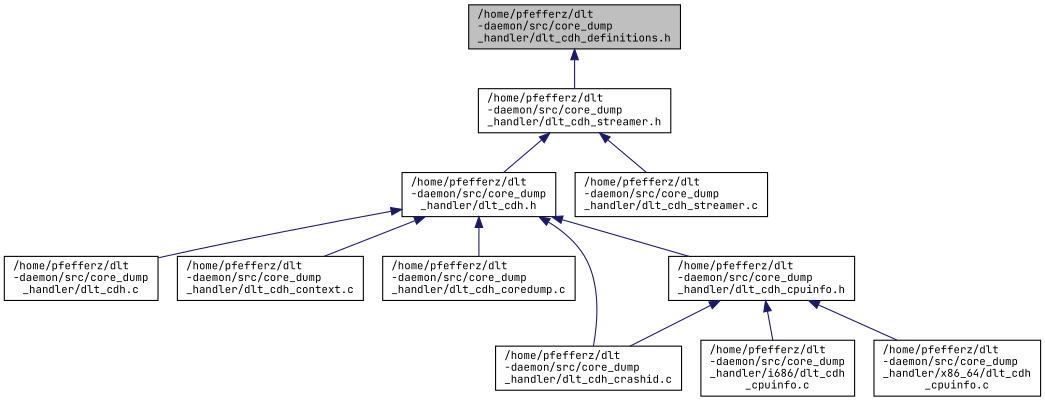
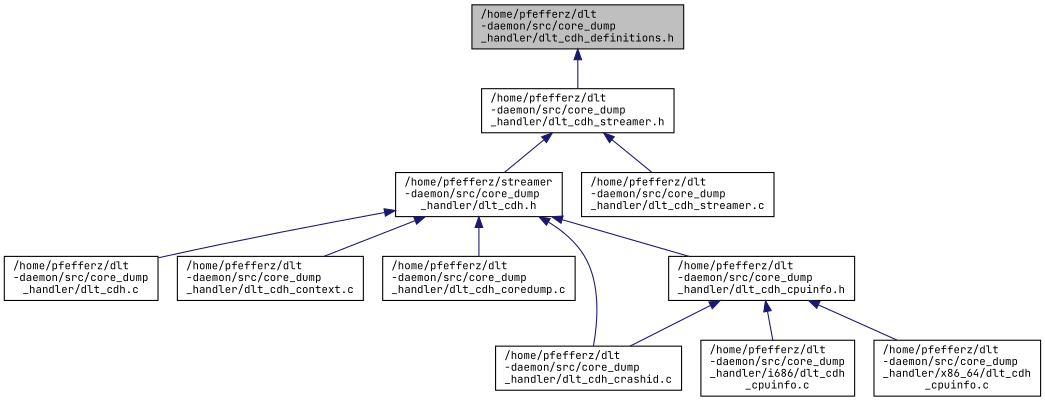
  digraph {
    fontname="JetBrains Mono"
    node [color=black fillcolor=white fontname="JetBrains Mono" fontsize=10 shape=record style=filled]
    edge [color=midnightblue dir=back fontname="JetBrains Mono" fontsize=10 labelfontname=FreeSans labelfontsize=10 style=solid]
    n1 [fillcolor=grey75 fontcolor=black height=0.2 label="/home/pfefferz/dlt\l-daemon/src/core_dump\l_handler/dlt_cdh_definitions.h" width=0.4]
    n2 [height=0.2 label="/home/pfefferz/dlt\l-daemon/src/core_dump\l_handler/dlt_cdh_streamer.h" width=0.4]
-   n3 [height=0.2 label="/home/pfefferz/dlt\l-daemon/src/core_dump\l_handler/dlt_cdh.h" width=0.4]
+   n3 [height=0.2 label="/home/pfefferz/streamer\l-daemon/src/core_dump\l_handler/dlt_cdh.h" width=0.4]
    n4 [height=0.2 label="/home/pfefferz/dlt\l-daemon/src/core_dump\l_handler/dlt_cdh_streamer.c" width=0.4]
    n5 [height=0.2 label="/home/pfefferz/dlt\l-daemon/src/core_dump\l_handler/dlt_cdh.c" width=0.4]
    n6 [height=0.2 label="/home/pfefferz/dlt\l-daemon/src/core_dump\l_handler/dlt_cdh_context.c" width=0.4]
    n7 [height=0.2 label="/home/pfefferz/dlt\l-daemon/src/core_dump\l_handler/dlt_cdh_coredump.c" width=0.4]
    n8 [height=0.2 label="/home/pfefferz/dlt\l-daemon/src/core_dump\l_handler/dlt_cdh_cpuinfo.h" width=0.4]
    n9 [height=0.2 label="/home/pfefferz/dlt\l-daemon/src/core_dump\l_handler/dlt_cdh_crashid.c" width=0.4]
    n10 [height=0.2 label="/home/pfefferz/dlt\l-daemon/src/core_dump\l_handler/i686/dlt_cdh\l_cpuinfo.c" width=0.4]
    n11 [height=0.2 label="/home/pfefferz/dlt\l-daemon/src/core_dump\l_handler/x86_64/dlt_cdh\l_cpuinfo.c" width=0.4]
    n1 -> n2
    n2 -> n3
    n2 -> n4
    n3 -> n5
    n3 -> n6
    n3 -> n7
    n3 -> n8
    n3 -> n9
    n8 -> n9
    n8 -> n10
    n8 -> n11
  }
